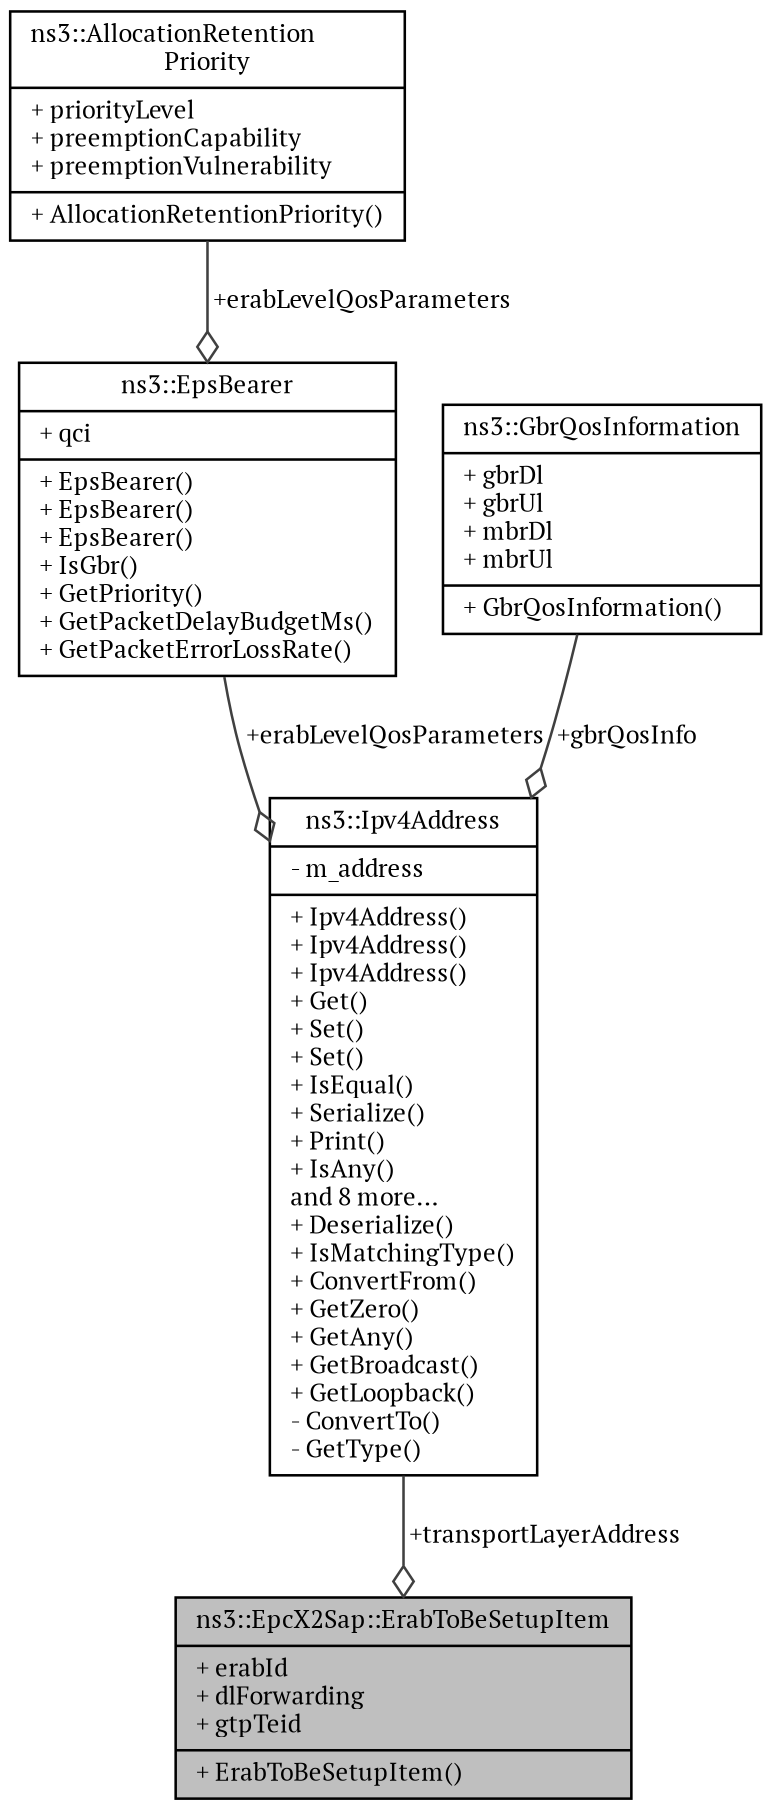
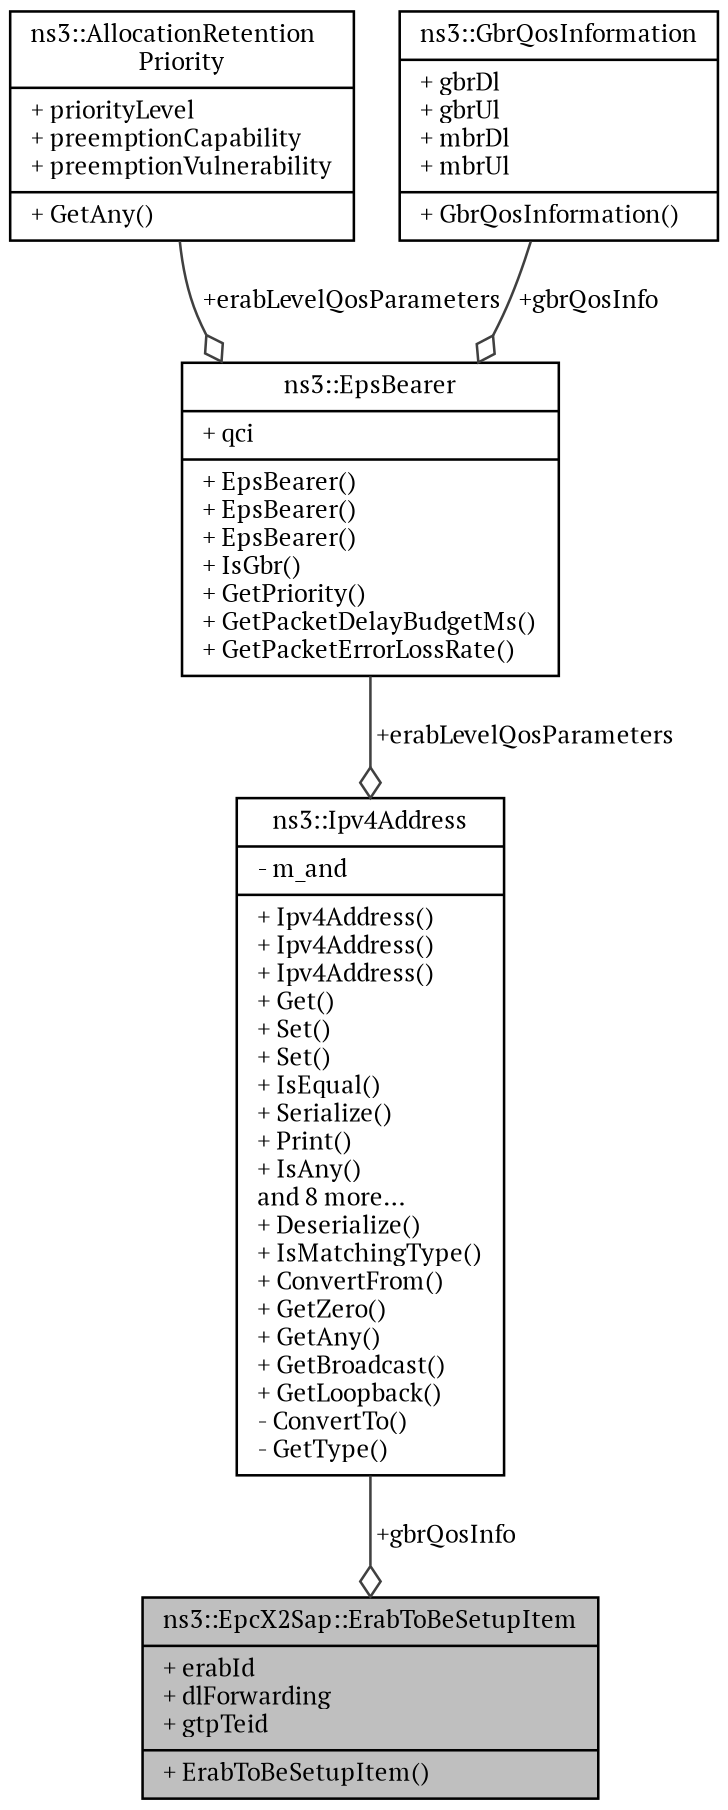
  digraph {
    fontname="PT Serif"
    node [color=black fillcolor=white fontname="PT Serif" fontsize=10 shape=record style=filled]
    edge [arrowhead=odiamond color=grey25 fontname="PT Serif" fontsize=10 labelfontname=Helvetica labelfontsize=10 style=solid]
    n1 [fillcolor=grey75 fontcolor=black height=0.2 label="{ns3::EpcX2Sap::ErabToBeSetupItem\n|+ erabId\l+ dlForwarding\l+ gtpTeid\l|+ ErabToBeSetupItem()\l}" width=0.4]
-   n2 [height=0.2 label="{ns3::Ipv4Address\n|- m_address\l|+ Ipv4Address()\l+ Ipv4Address()\l+ Ipv4Address()\l+ Get()\l+ Set()\l+ Set()\l+ IsEqual()\l+ Serialize()\l+ Print()\l+ IsAny()\land 8 more...\l+ Deserialize()\l+ IsMatchingType()\l+ ConvertFrom()\l+ GetZero()\l+ GetAny()\l+ GetBroadcast()\l+ GetLoopback()\l- ConvertTo()\l- GetType()\l}" width=0.4]
+   n2 [height=0.2 label="{ns3::Ipv4Address\n|- m_and\l|+ Ipv4Address()\l+ Ipv4Address()\l+ Ipv4Address()\l+ Get()\l+ Set()\l+ Set()\l+ IsEqual()\l+ Serialize()\l+ Print()\l+ IsAny()\land 8 more...\l+ Deserialize()\l+ IsMatchingType()\l+ ConvertFrom()\l+ GetZero()\l+ GetAny()\l+ GetBroadcast()\l+ GetLoopback()\l- ConvertTo()\l- GetType()\l}" width=0.4]
    n3 [height=0.2 label="{ns3::EpsBearer\n|+ qci\l|+ EpsBearer()\l+ EpsBearer()\l+ EpsBearer()\l+ IsGbr()\l+ GetPriority()\l+ GetPacketDelayBudgetMs()\l+ GetPacketErrorLossRate()\l}" width=0.4]
-   n4 [height=0.2 label="{ns3::AllocationRetention\lPriority\n|+ priorityLevel\l+ preemptionCapability\l+ preemptionVulnerability\l|+ AllocationRetentionPriority()\l}" width=0.4]
+   n4 [height=0.2 label="{ns3::AllocationRetention\lPriority\n|+ priorityLevel\l+ preemptionCapability\l+ preemptionVulnerability\l|+ GetAny()\l}" width=0.4]
    n5 [height=0.2 label="{ns3::GbrQosInformation\n|+ gbrDl\l+ gbrUl\l+ mbrDl\l+ mbrUl\l|+ GbrQosInformation()\l}" width=0.4]
-   n2 -> n1 [label=" +transportLayerAddress"]
+   n2 -> n1 [label=" +gbrQosInfo"]
    n3 -> n2 [label=" +erabLevelQosParameters"]
    n4 -> n3 [label=" +erabLevelQosParameters"]
-   n5 -> n2 [label=" +gbrQosInfo"]
+   n5 -> n3 [label=" +gbrQosInfo"]
  }
